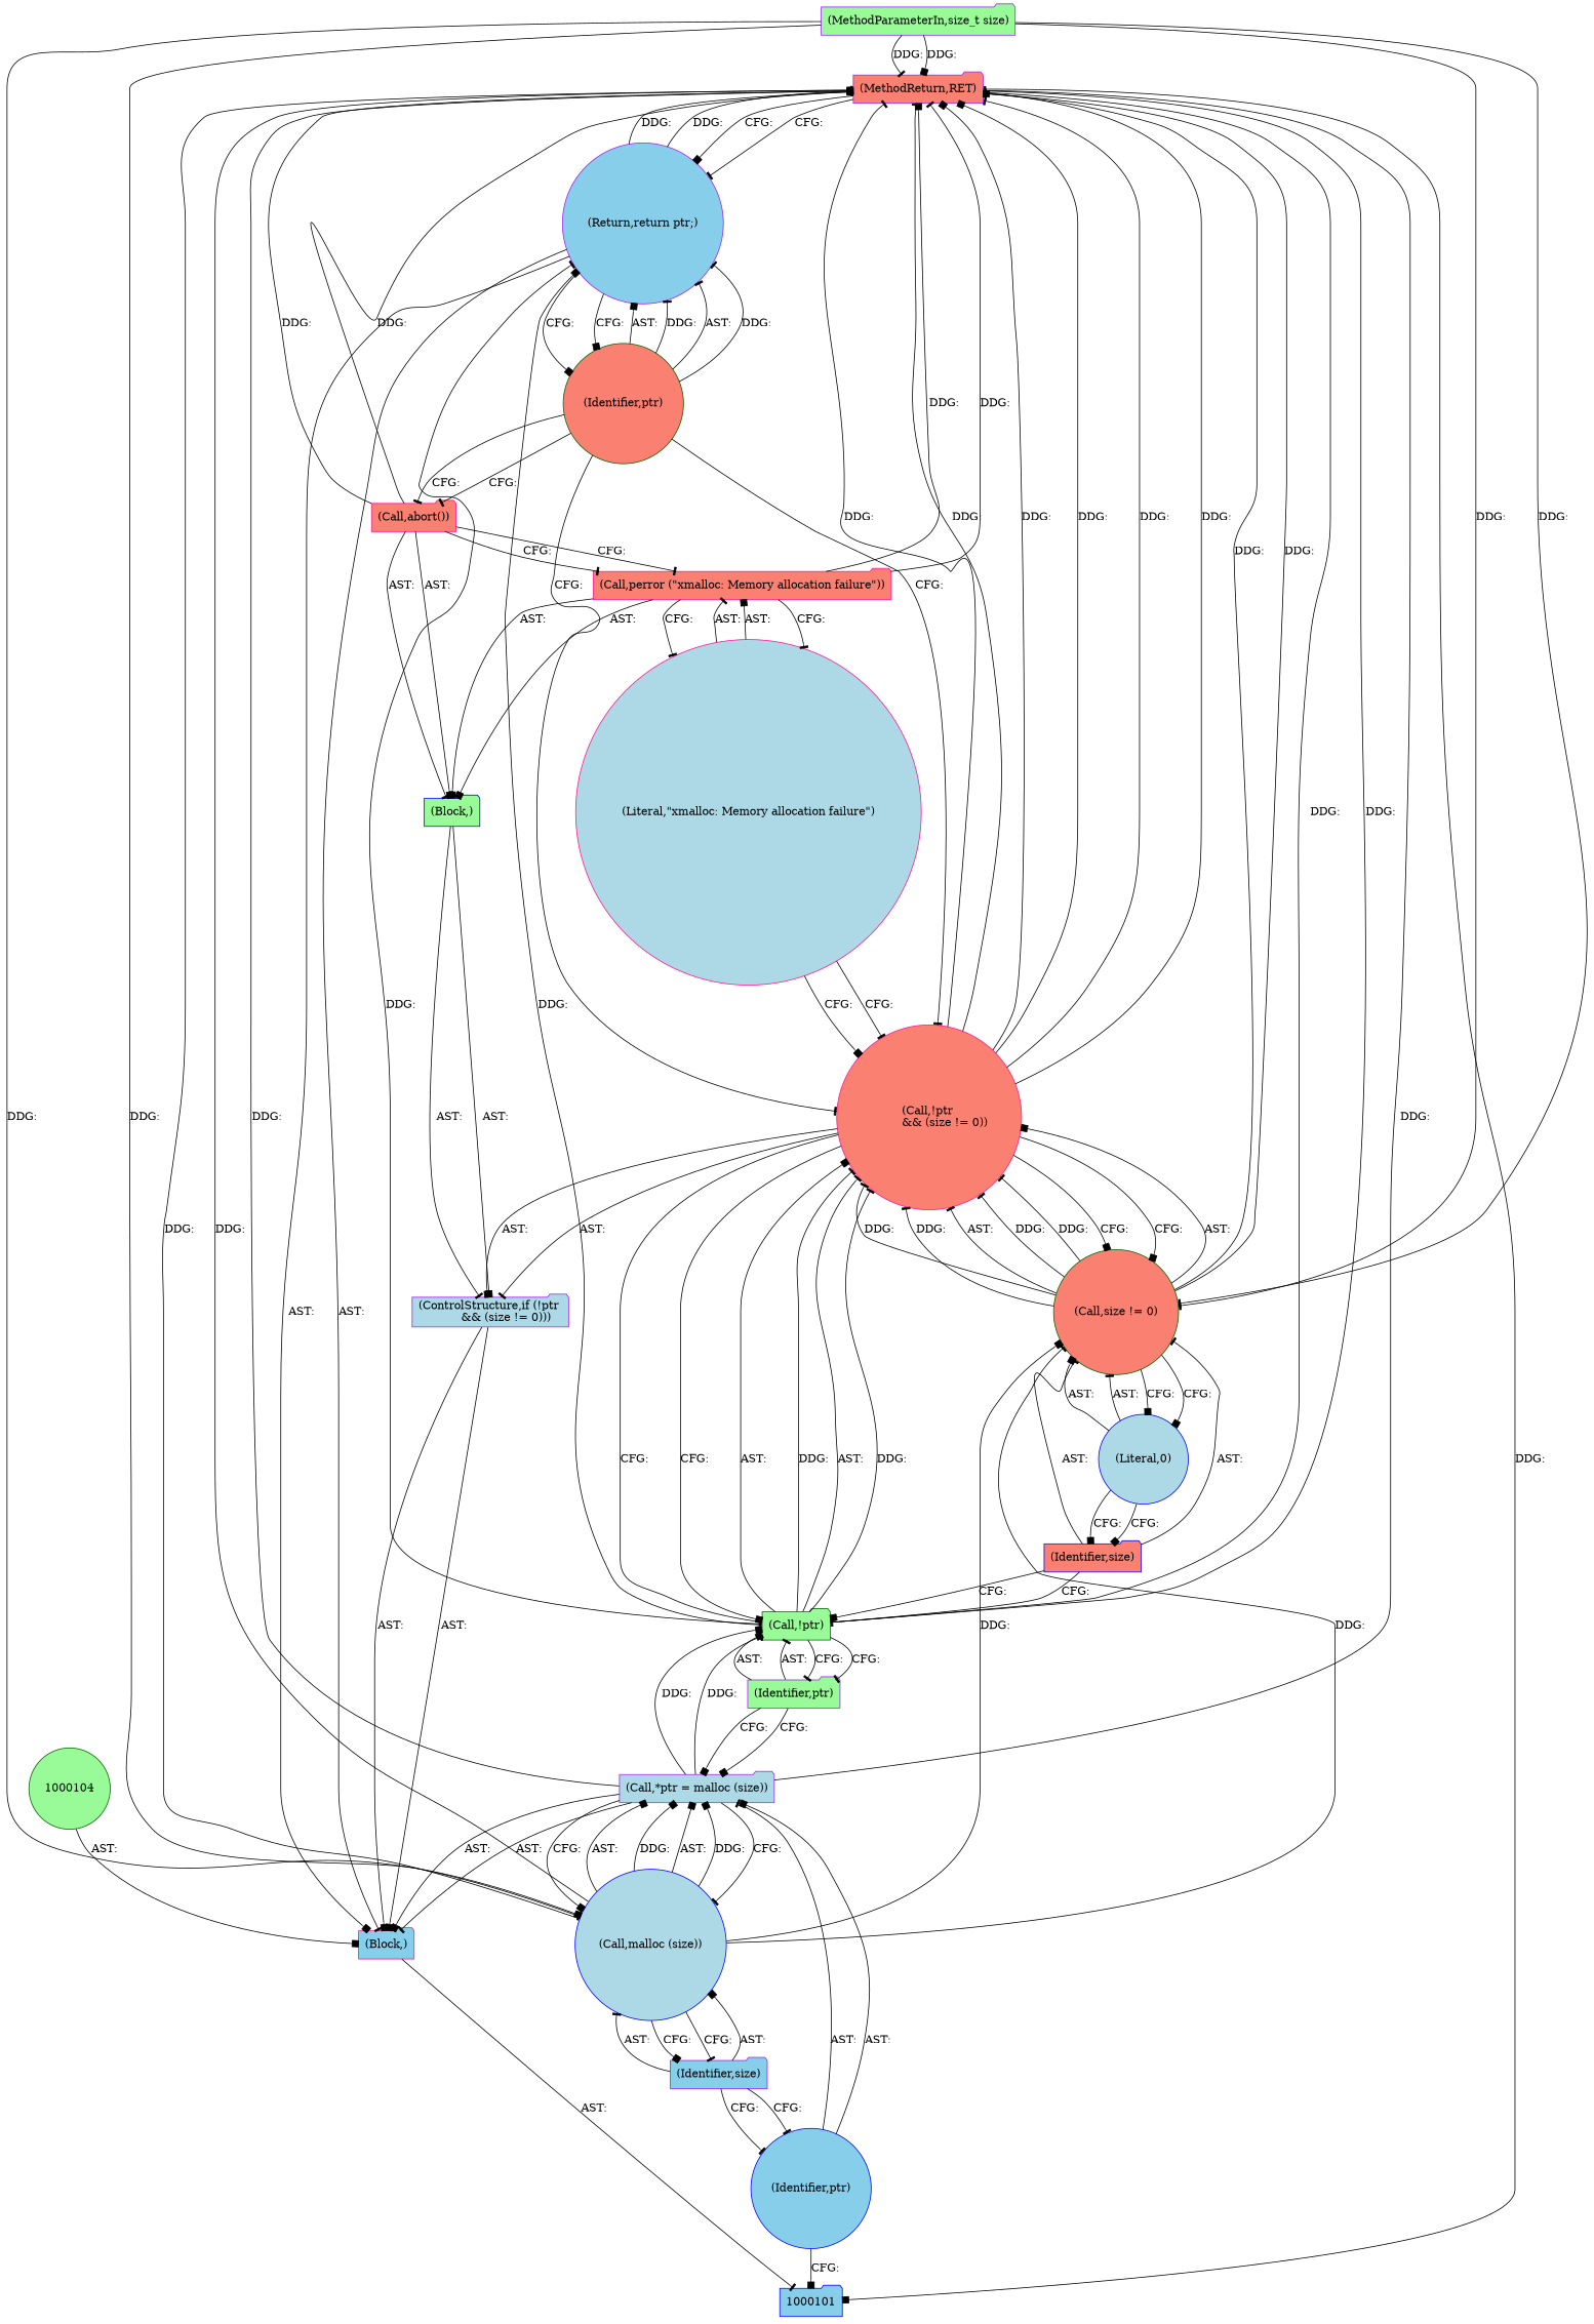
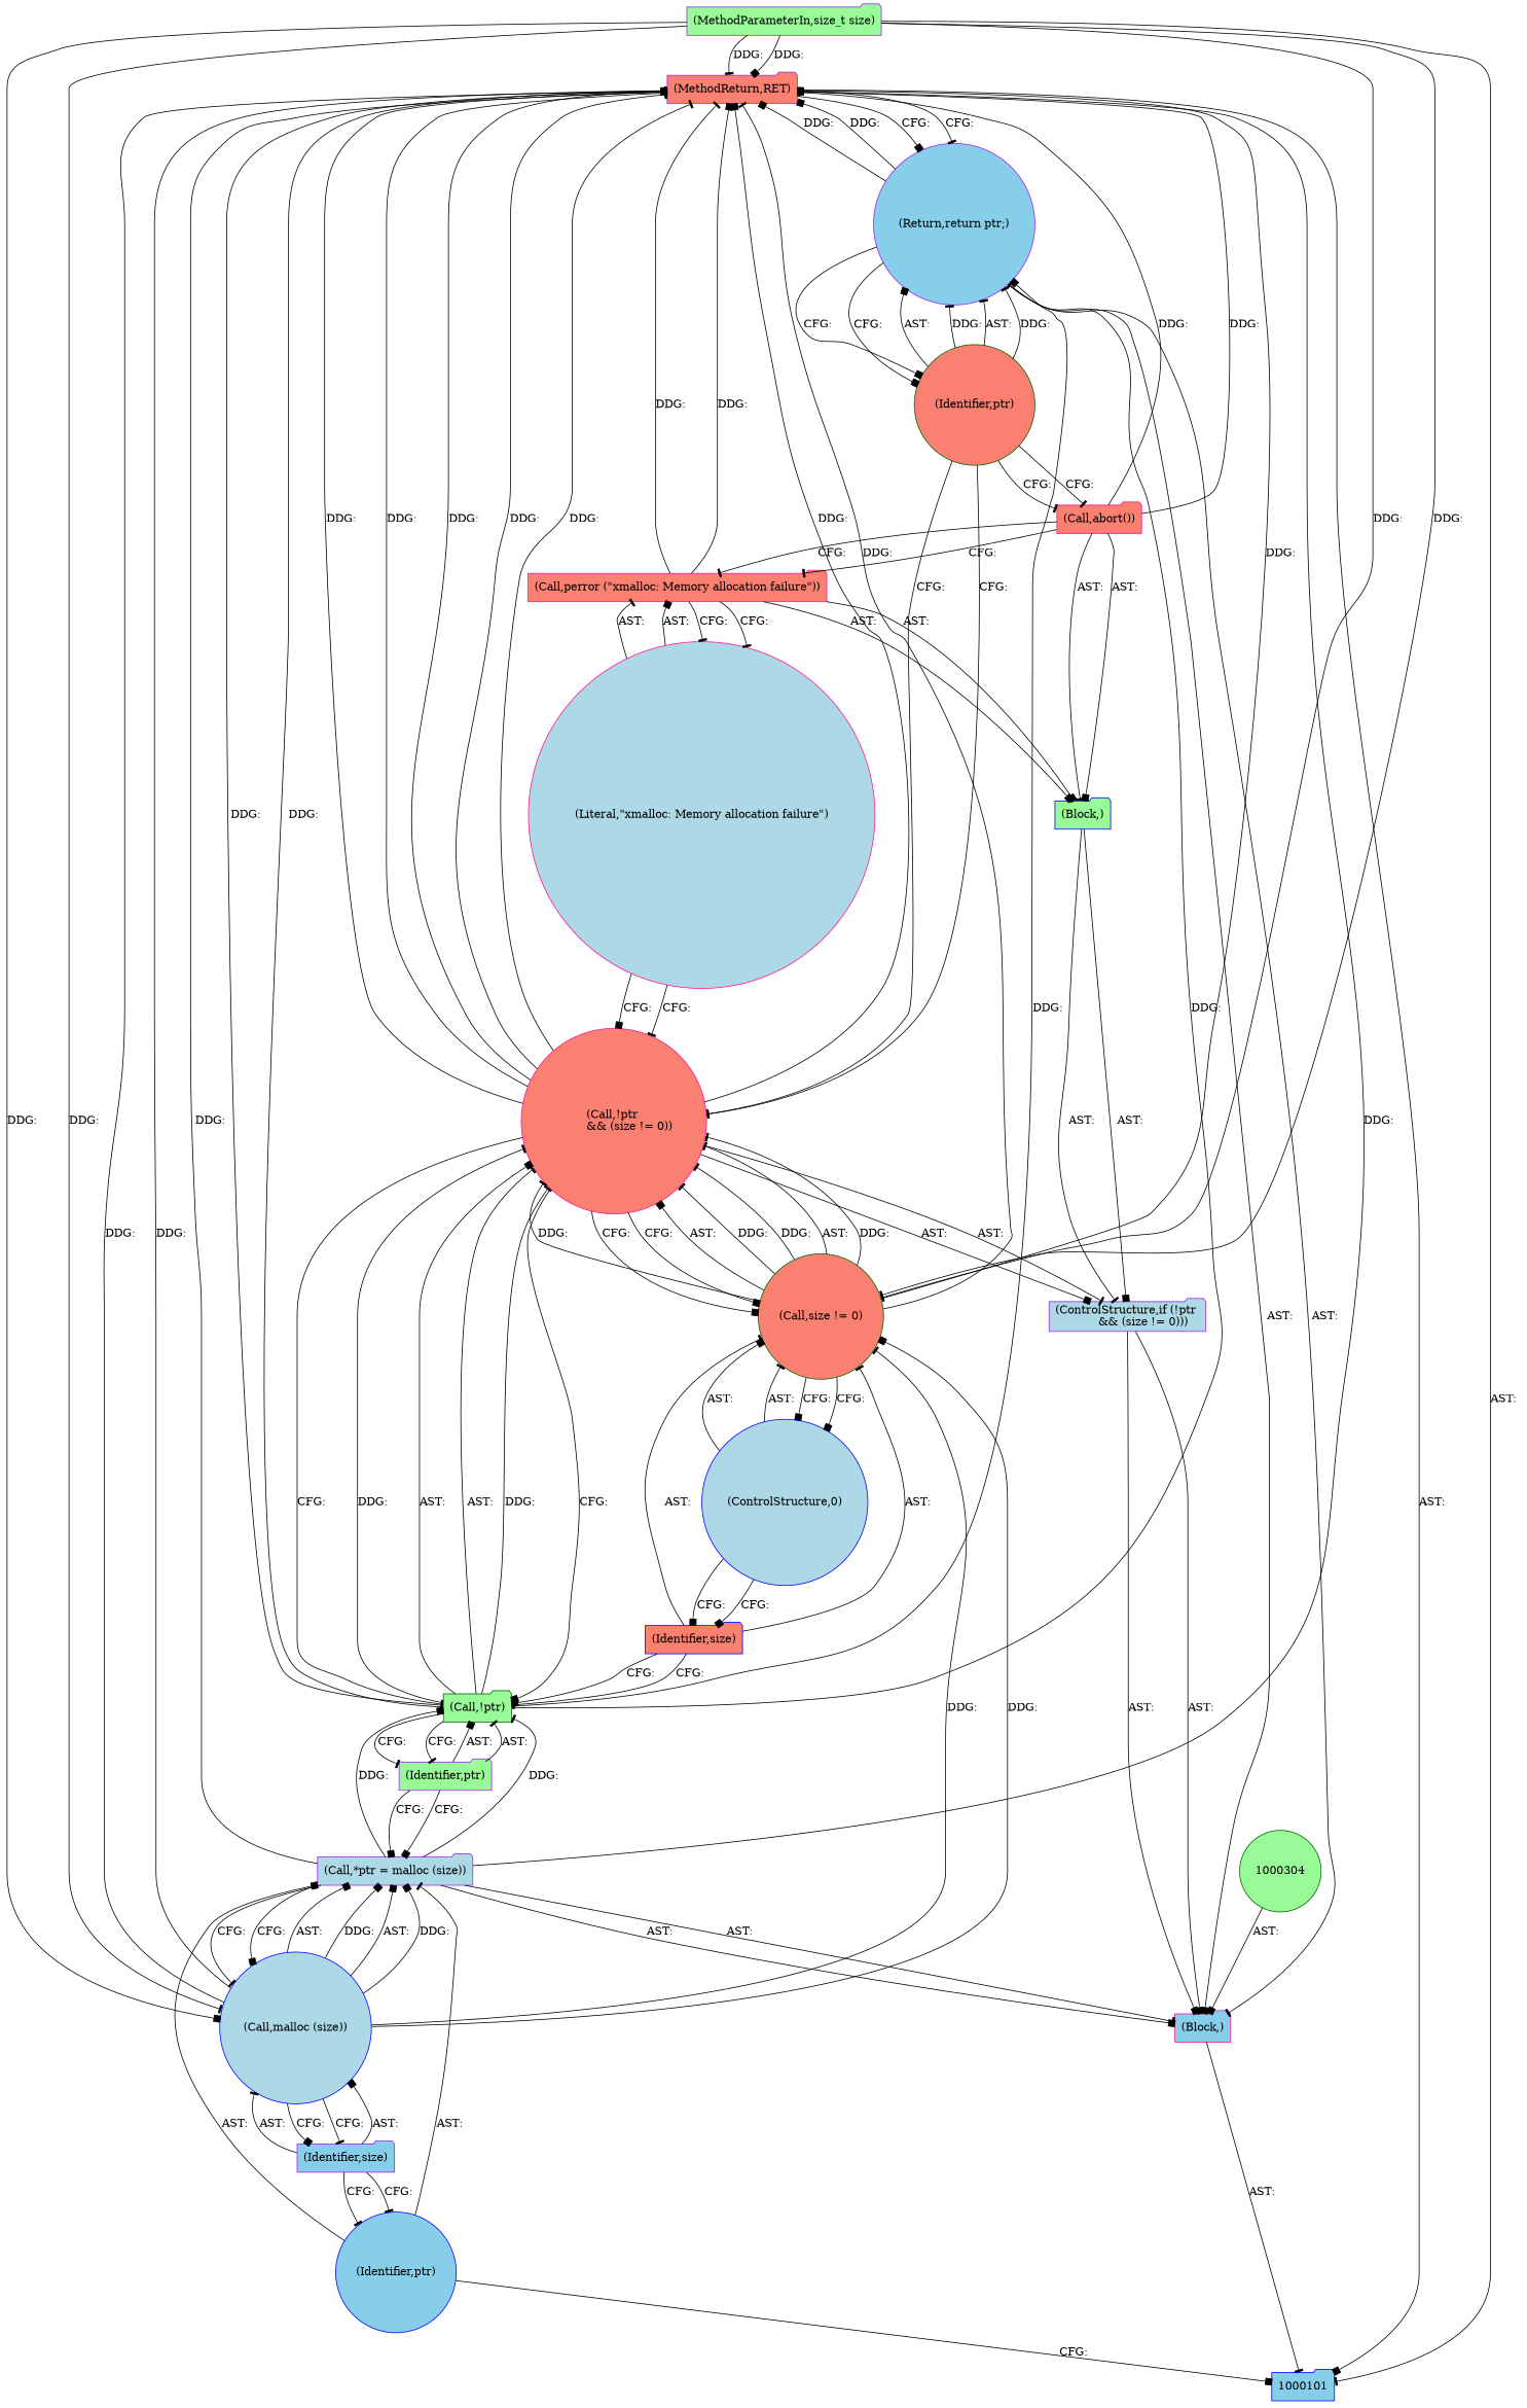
  digraph {
    node [color=purple fillcolor=salmon shape=folder style=filled]
    edge [arrowhead=tee]
    n1 [label="(MethodReturn,RET)"]
    n2 [fillcolor=skyblue label="(Return,return ptr;)" shape=circle]
    1000101 [color=blue fillcolor=skyblue]
    n4 [color=darkgreen label="(Identifier,ptr)" shape=circle]
    n5 [color=deeppink fillcolor=skyblue label="(Block,)"]
    n6 [fillcolor=palegreen label="(MethodParameterIn,size_t size)"]
    n7 [color=blue fillcolor=lightblue label="(Call,malloc (size))" shape=circle]
    n8 [color=darkgreen label="(Call,size != 0)" shape=circle]
    n9 [fillcolor=lightblue label="(Call,*ptr = malloc (size))"]
    n10 [fillcolor=skyblue label="(Identifier,size)"]
    n11 [color=deeppink label="(Call,!ptr \n         && (size != 0))" shape=circle]
-   n12 [color=blue fillcolor=lightblue label="(Literal,0)" shape=circle]
+   n12 [color=blue fillcolor=lightblue label="(ControlStructure,0)" shape=circle]
    n13 [color=deeppink label="(Call,abort())"]
    n14 [color=darkgreen fillcolor=palegreen label="(Call,!ptr)"]
    n15 [fillcolor=lightblue label="(ControlStructure,if (!ptr \n         && (size != 0)))"]
    n16 [color=blue fillcolor=palegreen label="(Block,)"]
    n17 [color=deeppink label="(Call,perror (\"xmalloc: Memory allocation failure\"))"]
    n18 [color=blue fillcolor=skyblue label="(Identifier,ptr)" shape=circle]
    n19 [fillcolor=palegreen label="(Identifier,ptr)"]
    n20 [color=blue label="(Identifier,size)"]
    n21 [color=deeppink fillcolor=lightblue label="(Literal,\"xmalloc: Memory allocation failure\")" shape=circle]
-   1000104 [color=darkgreen fillcolor=palegreen shape=circle]
+   1000104 [color=darkgreen fillcolor=palegreen shape=circle label=1000304]
    n1 -> n2 [arrowhead=box label="CFG: "]
    n1 -> n2 [label="CFG: "]
-   n1 -> 1000101 [arrowhead=box label="DDG: "]
+   n1 -> 1000101 [arrowhead=box label="AST: "]
    n2 -> n1 [arrowhead=box label="DDG: "]
    n2 -> n1 [arrowhead=box label="DDG: "]
    n2 -> n4 [arrowhead=box label="CFG: "]
    n2 -> n4 [arrowhead=box label="CFG: "]
    n2 -> n5 [arrowhead=box label="AST: "]
    n2 -> n5 [label="AST: "]
    n4 -> n2 [arrowhead=box label="AST: "]
    n4 -> n2 [label="DDG: "]
    n4 -> n2 [label="AST: "]
    n4 -> n2 [label="DDG: "]
    n4 -> n11 [label="CFG: "]
    n4 -> n11 [label="CFG: "]
    n4 -> n13 [label="CFG: "]
    n4 -> n13 [label="CFG: "]
    n5 -> 1000101 [label="AST: "]
    n6 -> n1 [label="DDG: "]
    n6 -> n1 [arrowhead=box label="DDG: "]
+   n6 -> 1000101 [label="AST: "]
    n6 -> n7 [arrowhead=box label="DDG: "]
    n6 -> n7 [label="DDG: "]
    n6 -> n8 [label="DDG: "]
    n6 -> n8 [label="DDG: "]
    n7 -> n1 [label="DDG: "]
    n7 -> n1 [arrowhead=box label="DDG: "]
    n7 -> n8 [arrowhead=box label="DDG: "]
    n7 -> n8 [label="DDG: "]
    n7 -> n9 [arrowhead=box label="AST: "]
    n7 -> n9 [arrowhead=box label="DDG: "]
    n7 -> n9 [arrowhead=box label="AST: "]
    n7 -> n9 [arrowhead=box label="DDG: "]
    n7 -> n10 [arrowhead=box label="CFG: "]
    n7 -> n10 [label="CFG: "]
    n8 -> n1 [label="DDG: "]
    n8 -> n1 [arrowhead=box label="DDG: "]
    n8 -> n11 [arrowhead=box label="AST: "]
    n8 -> n11 [label="DDG: "]
    n8 -> n11 [label="DDG: "]
    n8 -> n11 [label="AST: "]
    n8 -> n11 [label="DDG: "]
    n8 -> n11 [label="DDG: "]
    n8 -> n12 [arrowhead=box label="CFG: "]
    n8 -> n12 [arrowhead=box label="CFG: "]
    n9 -> n1 [label="DDG: "]
    n9 -> n1 [label="DDG: "]
    n9 -> n5 [label="AST: "]
    n9 -> n5 [arrowhead=box label="AST: "]
    n9 -> n7 [arrowhead=box label="CFG: "]
    n9 -> n7 [label="CFG: "]
    n9 -> n14 [label="DDG: "]
    n9 -> n14 [arrowhead=box label="DDG: "]
    n10 -> n7 [arrowhead=box label="AST: "]
    n10 -> n7 [label="AST: "]
    n10 -> n18 [label="CFG: "]
    n10 -> n18 [label="CFG: "]
    n11 -> n1 [arrowhead=box label="DDG: "]
    n11 -> n1 [arrowhead=box label="DDG: "]
    n11 -> n1 [label="DDG: "]
    n11 -> n1 [label="DDG: "]
    n11 -> n1 [label="DDG: "]
    n11 -> n1 [label="DDG: "]
    n11 -> n8 [arrowhead=box label="CFG: "]
    n11 -> n8 [arrowhead=box label="CFG: "]
    n11 -> n14 [label="CFG: "]
    n11 -> n14 [arrowhead=box label="CFG: "]
    n11 -> n15 [arrowhead=box label="AST: "]
    n11 -> n15 [label="AST: "]
    n12 -> n8 [arrowhead=box label="AST: "]
    n12 -> n8 [label="AST: "]
    n12 -> n20 [arrowhead=box label="CFG: "]
    n12 -> n20 [arrowhead=box label="CFG: "]
    n13 -> n1 [arrowhead=box label="DDG: "]
    n13 -> n1 [label="DDG: "]
    n13 -> n16 [arrowhead=box label="AST: "]
    n13 -> n16 [label="AST: "]
    n13 -> n17 [label="CFG: "]
    n13 -> n17 [label="CFG: "]
    n14 -> n1 [label="DDG: "]
    n14 -> n1 [label="DDG: "]
    n14 -> n2 [label="DDG: "]
    n14 -> n2 [arrowhead=box label="DDG: "]
    n14 -> n11 [arrowhead=box label="AST: "]
    n14 -> n11 [label="DDG: "]
    n14 -> n11 [label="AST: "]
    n14 -> n11 [label="DDG: "]
    n14 -> n19 [label="CFG: "]
    n14 -> n19 [label="CFG: "]
    n15 -> n5 [arrowhead=box label="AST: "]
    n15 -> n5 [arrowhead=box label="AST: "]
    n16 -> n15 [arrowhead=box label="AST: "]
    n16 -> n15 [label="AST: "]
    n17 -> n1 [label="DDG: "]
    n17 -> n1 [arrowhead=box label="DDG: "]
    n17 -> n16 [arrowhead=box label="AST: "]
    n17 -> n16 [arrowhead=box label="AST: "]
    n17 -> n21 [label="CFG: "]
    n17 -> n21 [label="CFG: "]
    n18 -> 1000101 [arrowhead=box label="CFG: "]
    n18 -> n9 [label="AST: "]
    n18 -> n9 [arrowhead=box label="AST: "]
    n19 -> n9 [arrowhead=box label="CFG: "]
    n19 -> n9 [arrowhead=box label="CFG: "]
    n19 -> n14 [arrowhead=box label="AST: "]
    n19 -> n14 [label="AST: "]
    n20 -> n8 [label="AST: "]
    n20 -> n8 [label="AST: "]
    n20 -> n14 [label="CFG: "]
    n20 -> n14 [arrowhead=box label="CFG: "]
    n21 -> n11 [label="CFG: "]
    n21 -> n11 [arrowhead=box label="CFG: "]
    n21 -> n17 [label="AST: "]
    n21 -> n17 [arrowhead=box label="AST: "]
    1000104 -> n5 [arrowhead=box label="AST: "]
  }
